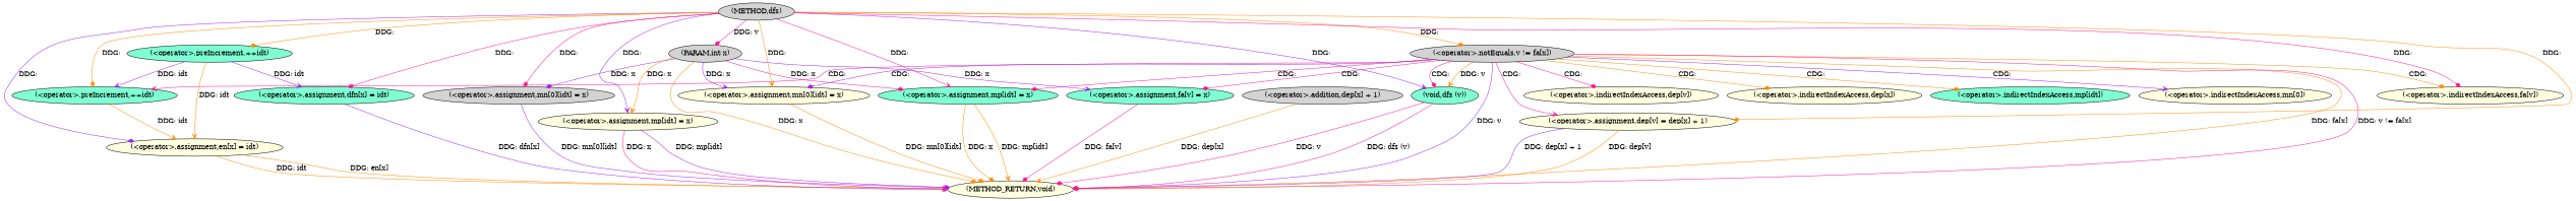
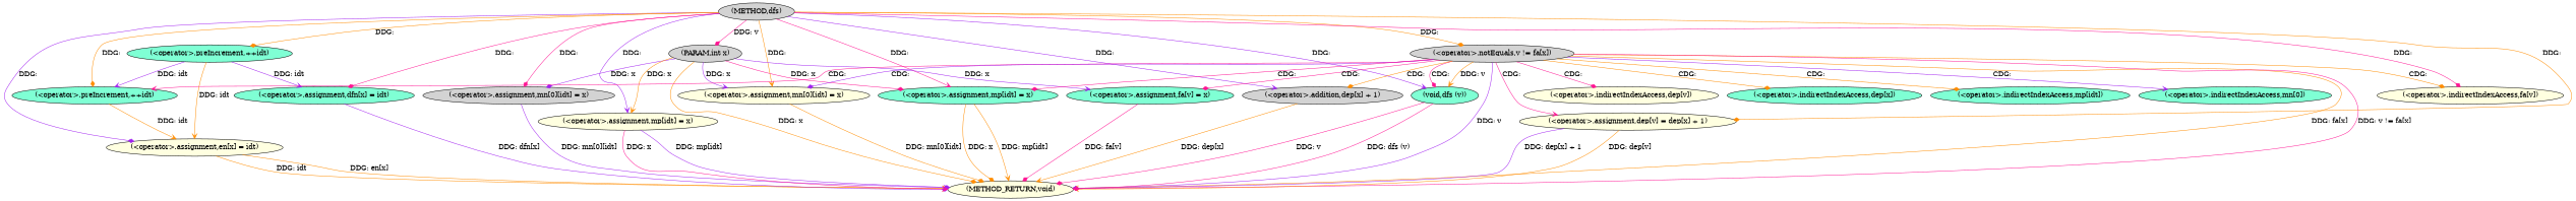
  digraph {
    node [fillcolor=aquamarine style=filled]
    edge [arrowhead=diamond color=darkorange]
    n1 [fillcolor=lightgrey label="(METHOD,dfs)"]
    n2 [fillcolor=lightgrey label="(PARAM,int x)"]
    n3 [fillcolor=lightyellow label="(<operator>.assignment,en[x] = idt)"]
    n4 [label="(<operator>.preIncrement,++idt)"]
    n5 [fillcolor=lightgrey label="(<operator>.notEquals,v != fa[x])"]
    n6 [label="(<operator>.assignment,dfn[x] = idt)"]
    n7 [fillcolor=lightgrey label="(<operator>.assignment,mn[0][idt] = x)"]
    n8 [fillcolor=lightyellow label="(<operator>.assignment,mp[idt] = x)"]
    n9 [fillcolor=lightyellow label="(<operator>.assignment,dep[v] = dep[x] + 1)"]
    n10 [label="(void,dfs (v))"]
    n11 [fillcolor=lightgrey label="(<operator>.addition,dep[x] + 1)"]
    n12 [label="(<operator>.preIncrement,++idt)"]
    n13 [fillcolor=lightyellow label="(<operator>.assignment,mn[0][idt] = x)"]
    n14 [label="(<operator>.assignment,mp[idt] = x)"]
    n15 [fillcolor=lightyellow label="(<operator>.indirectIndexAccess,fa[v])"]
    n16 [label="(<operator>.assignment,fa[v] = x)"]
    n17 [fillcolor=lightyellow label="(METHOD_RETURN,void)"]
    n18 [fillcolor=lightyellow label="(<operator>.indirectIndexAccess,dep[v])"]
-   n19 [fillcolor=lightyellow label="(<operator>.indirectIndexAccess,dep[x])"]
+   n19 [label="(<operator>.indirectIndexAccess,dep[x])"]
    n20 [label="(<operator>.indirectIndexAccess,mp[idt])"]
-   n21 [fillcolor=lightyellow label="(<operator>.indirectIndexAccess,mn[0])"]
+   n21 [label="(<operator>.indirectIndexAccess,mn[0])"]
    n1 -> n2 [color=deeppink label="DDG: v"]
    n1 -> n3 [color=purple label="DDG: "]
    n1 -> n4 [label="DDG: "]
    n1 -> n5 [label="DDG: "]
    n1 -> n6 [color=deeppink label="DDG: "]
    n1 -> n7 [color=deeppink label="DDG: "]
    n1 -> n8 [arrowhead=vee color=purple label="DDG: "]
    n1 -> n9 [label="DDG: "]
    n1 -> n10 [arrowhead=vee color=purple label="DDG: "]
+   n1 -> n11 [arrowhead=vee color=purple label="DDG: "]
    n1 -> n12 [label="DDG: "]
    n1 -> n13 [arrowhead=vee label="DDG: "]
    n1 -> n14 [arrowhead=vee color=deeppink label="DDG: "]
    n1 -> n15 [color=deeppink label="DDG: "]
    n2 -> n7 [color=purple label="DDG: x"]
    n2 -> n8 [arrowhead=vee label="DDG: x"]
    n2 -> n13 [arrowhead=vee color=purple label="DDG: x"]
    n2 -> n14 [color=deeppink label="DDG: x"]
    n2 -> n16 [arrowhead=vee color=purple label="DDG: x"]
    n2 -> n17 [label="DDG: x"]
    n3 -> n17 [arrowhead=vee label="DDG: en[x]"]
    n3 -> n17 [arrowhead=vee label="DDG: idt"]
    n4 -> n3 [arrowhead=vee label="DDG: idt"]
    n4 -> n6 [arrowhead=vee color=purple label="DDG: idt"]
    n4 -> n12 [arrowhead=vee color=purple label="DDG: idt"]
    n5 -> n9 [arrowhead=vee color=deeppink label="CDG: "]
    n5 -> n10 [arrowhead=vee label="DDG: v"]
    n5 -> n10 [color=deeppink label="CDG: "]
+   n5 -> n11 [label="CDG: "]
    n5 -> n12 [arrowhead=vee color=deeppink label="CDG: "]
    n5 -> n13 [color=purple label="CDG: "]
    n5 -> n14 [color=deeppink label="CDG: "]
    n5 -> n15 [label="CDG: "]
    n5 -> n16 [color=deeppink label="CDG: "]
    n5 -> n17 [color=purple label="DDG: v"]
    n5 -> n17 [arrowhead=vee label="DDG: fa[x]"]
    n5 -> n17 [color=deeppink label="DDG: v != fa[x]"]
    n5 -> n18 [color=deeppink label="CDG: "]
    n5 -> n19 [label="CDG: "]
    n5 -> n20 [label="CDG: "]
    n5 -> n21 [arrowhead=vee color=purple label="CDG: "]
    n6 -> n17 [color=purple label="DDG: dfn[x]"]
    n7 -> n17 [arrowhead=vee color=purple label="DDG: mn[0][idt]"]
    n8 -> n17 [color=purple label="DDG: mp[idt]"]
    n8 -> n17 [arrowhead=vee color=deeppink label="DDG: x"]
    n9 -> n17 [arrowhead=vee label="DDG: dep[v]"]
    n9 -> n17 [color=purple label="DDG: dep[x] + 1"]
    n10 -> n17 [color=deeppink label="DDG: v"]
    n10 -> n17 [color=deeppink label="DDG: dfs (v)"]
    n11 -> n17 [arrowhead=vee label="DDG: dep[x]"]
    n12 -> n3 [arrowhead=vee label="DDG: idt"]
    n13 -> n17 [label="DDG: mn[0][idt]"]
    n14 -> n17 [arrowhead=vee label="DDG: mp[idt]"]
    n14 -> n17 [label="DDG: x"]
    n16 -> n17 [color=deeppink label="DDG: fa[v]"]
  }
